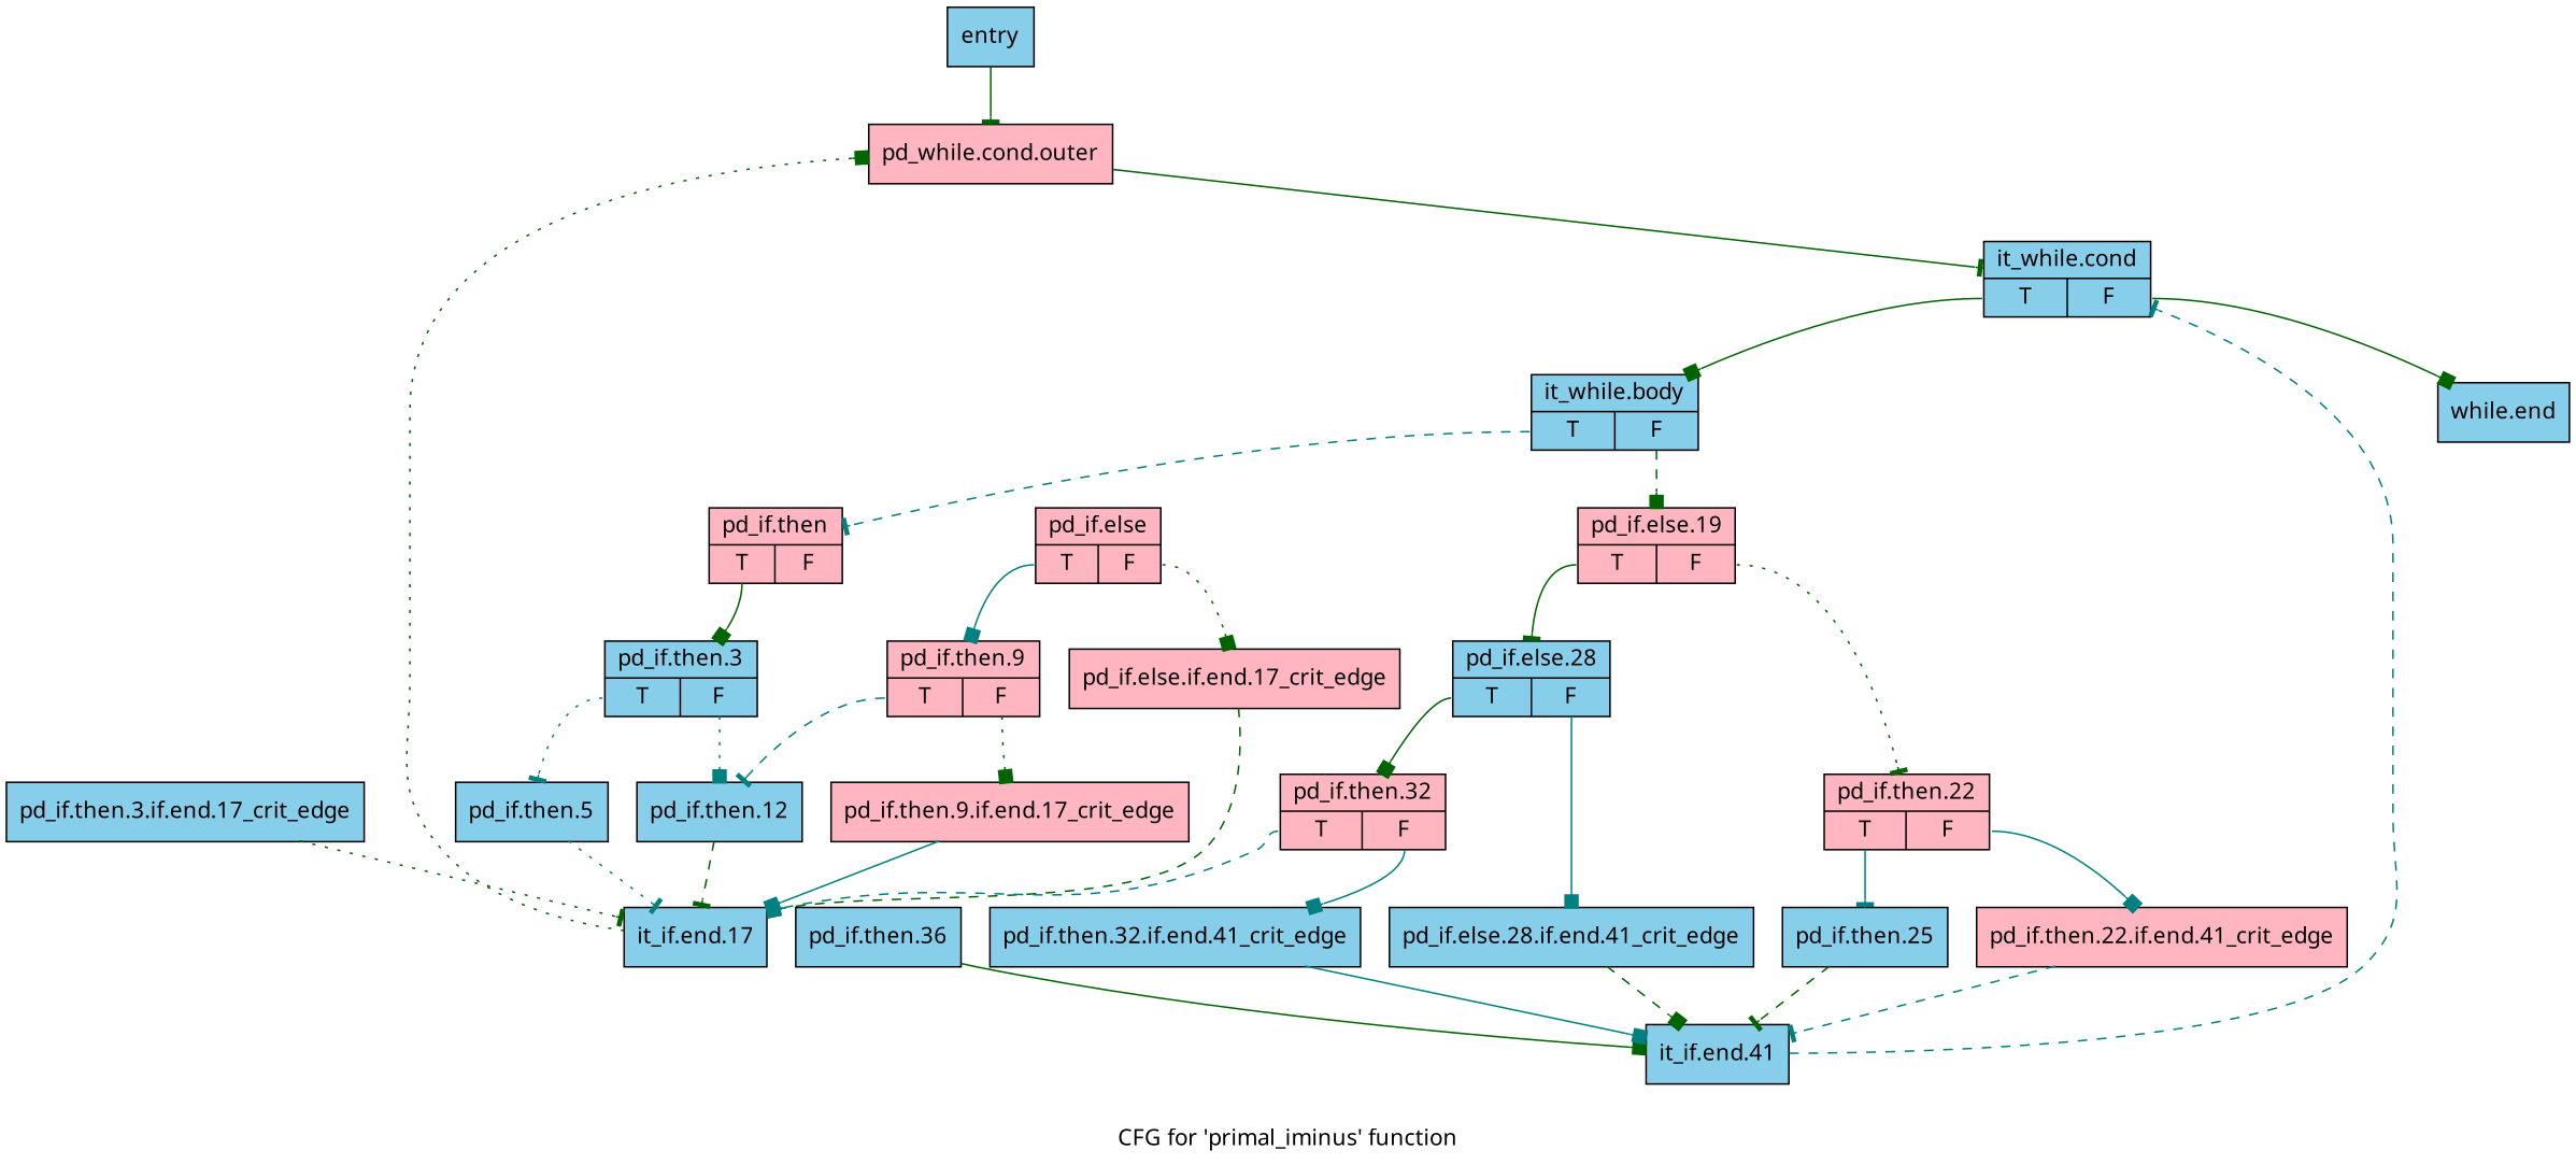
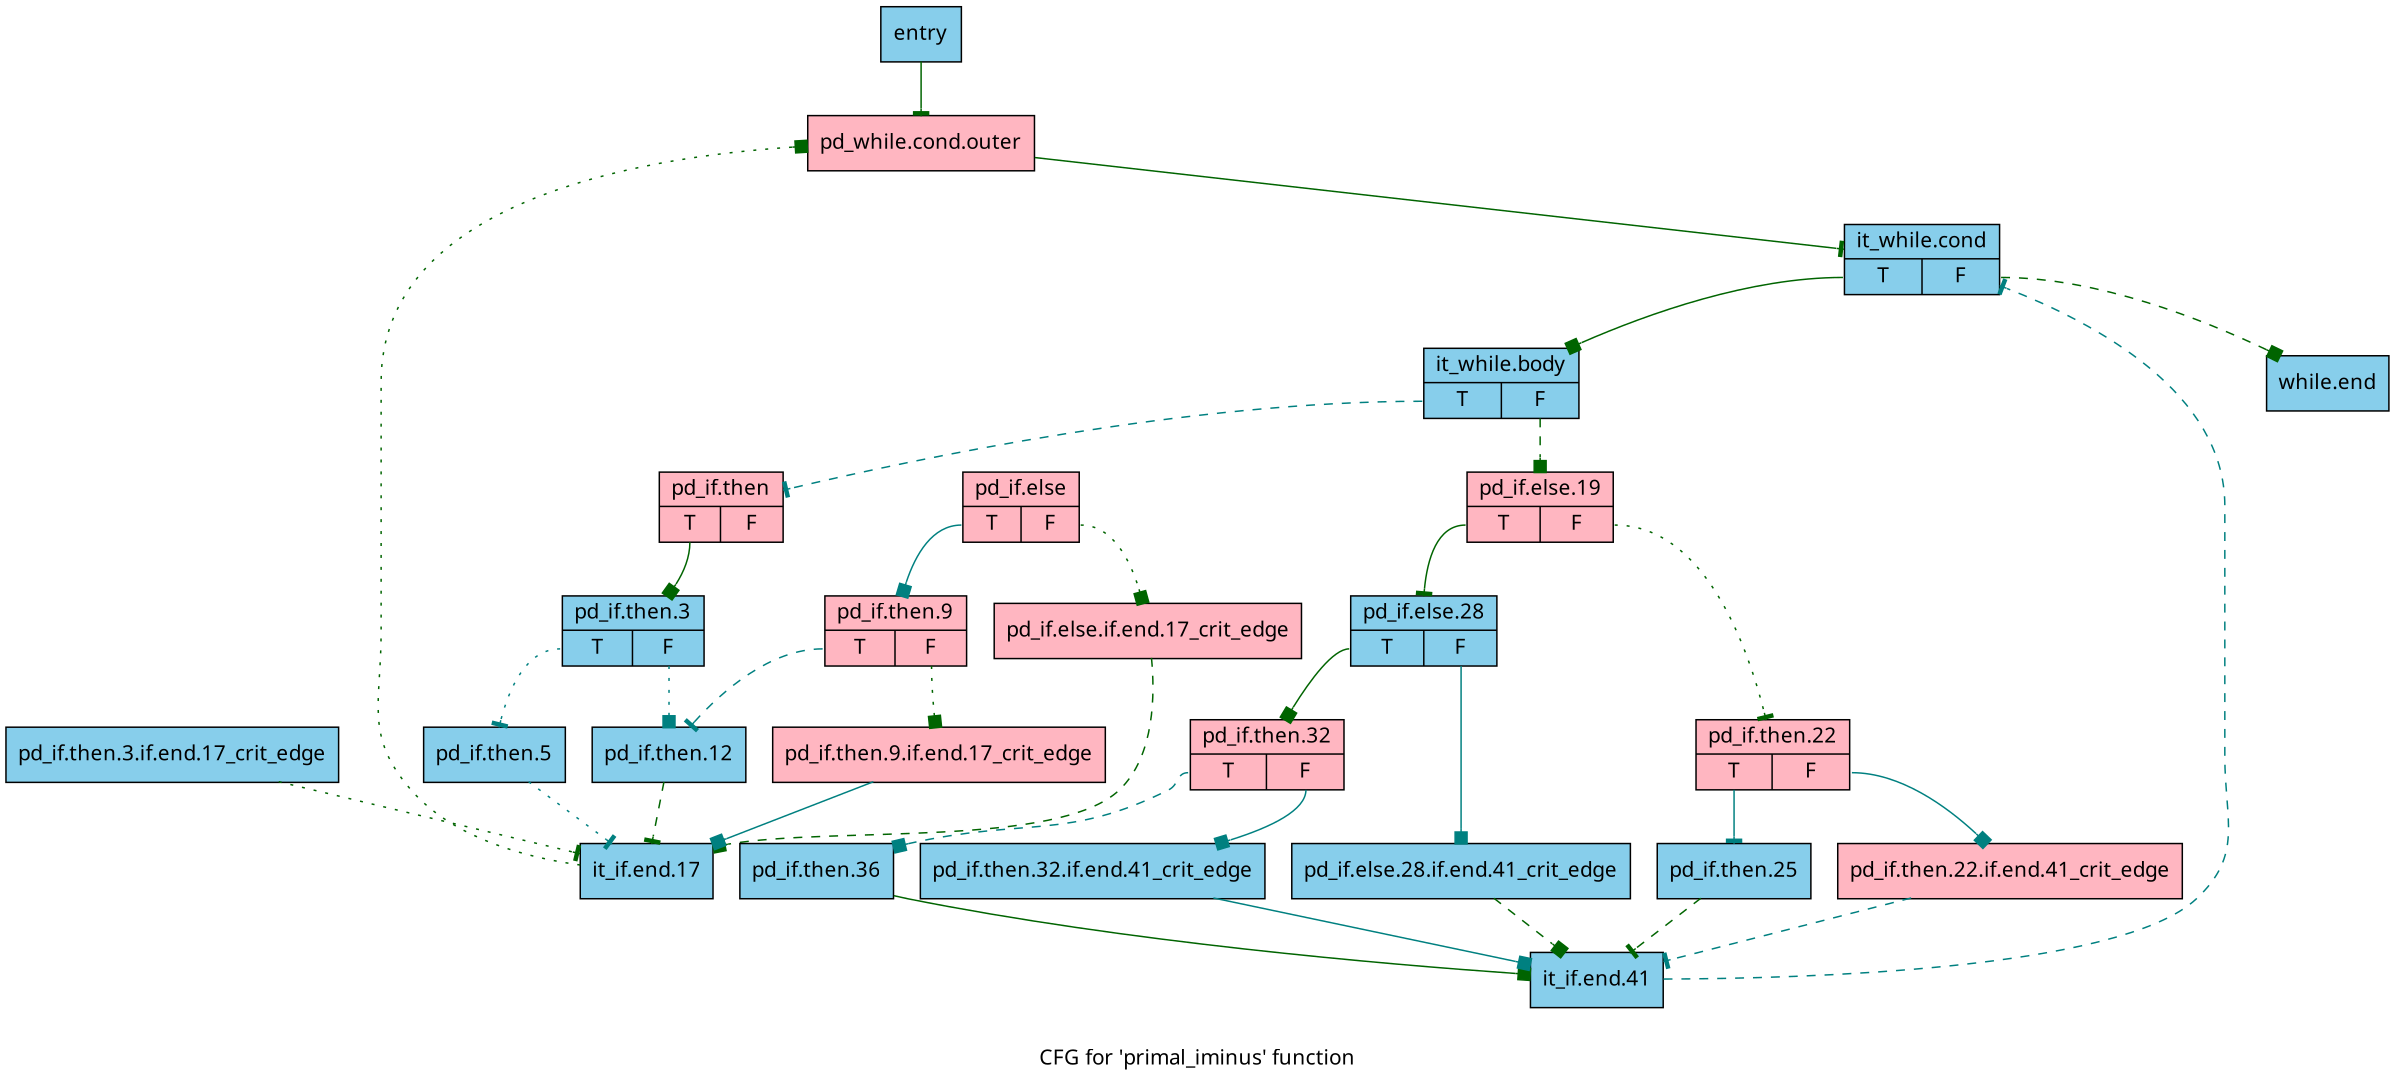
  digraph {
    fontname="Noto Sans"
    label="CFG for 'primal_iminus' function"
    node [fillcolor=skyblue fontname="Noto Sans" shape=record style=filled]
    edge [arrowhead=box color=darkgreen fontname="Noto Sans" style=solid]
    n1 [label="{entry}"]
    n2 [fillcolor=lightpink label="{pd_while.cond.outer}"]
    n3 [label="{it_while.cond|{<s0>T|<s1>F}}"]
    n4 [label="{it_while.body|{<s0>T|<s1>F}}"]
    n5 [label="{while.end}"]
    n6 [fillcolor=lightpink label="{pd_if.then|{<s0>T|<s1>F}}"]
    n7 [fillcolor=lightpink label="{pd_if.else.19|{<s0>T|<s1>F}}"]
    n8 [label="{pd_if.then.3|{<s0>T|<s1>F}}"]
    n9 [label="{pd_if.else.28|{<s0>T|<s1>F}}"]
    n10 [fillcolor=lightpink label="{pd_if.then.22|{<s0>T|<s1>F}}"]
    n11 [label="{pd_if.then.5}"]
    n12 [label="{pd_if.then.12}"]
    n13 [fillcolor=lightpink label="{pd_if.else|{<s0>T|<s1>F}}"]
    n14 [fillcolor=lightpink label="{pd_if.then.9|{<s0>T|<s1>F}}"]
    n15 [fillcolor=lightpink label="{pd_if.else.if.end.17_crit_edge}"]
    n16 [fillcolor=lightpink label="{pd_if.then.32|{<s0>T|<s1>F}}"]
    n17 [label="{pd_if.else.28.if.end.41_crit_edge}"]
    n18 [label="{pd_if.then.25}"]
    n19 [fillcolor=lightpink label="{pd_if.then.22.if.end.41_crit_edge}"]
    n20 [label="{it_if.end.17}"]
    n21 [label="{pd_if.then.3.if.end.17_crit_edge}"]
    n22 [fillcolor=lightpink label="{pd_if.then.9.if.end.17_crit_edge}"]
    n23 [label="{pd_if.then.36}"]
    n24 [label="{pd_if.then.32.if.end.41_crit_edge}"]
    n25 [label="{it_if.end.41}"]
    n1 -> n2 [arrowhead=tee]
    n2 -> n3 [arrowhead=tee]
    n3 -> n4 [tailport=s0]
-   n3 -> n5 [tailport=s1]
+   n3 -> n5 [style=dashed tailport=s1]
    n4 -> n6 [arrowhead=tee color=teal style=dashed tailport=s0]
    n4 -> n7 [style=dashed tailport=s1]
    n6 -> n8 [tailport=s0]
    n7 -> n9 [arrowhead=tee tailport=s0]
    n7 -> n10 [arrowhead=tee style=dotted tailport=s1]
    n8 -> n11 [arrowhead=tee color=teal style=dotted tailport=s0]
    n8 -> n12 [color=teal style=dotted tailport=s1]
    n9 -> n16 [tailport=s0]
    n9 -> n17 [color=teal tailport=s1]
    n10 -> n18 [arrowhead=tee color=teal tailport=s0]
    n10 -> n19 [color=teal tailport=s1]
    n11 -> n20 [arrowhead=tee color=teal style=dotted]
    n12 -> n20 [arrowhead=tee style=dashed]
    n13 -> n14 [color=teal tailport=s0]
    n13 -> n15 [style=dotted tailport=s1]
    n14 -> n12 [arrowhead=tee color=teal style=dashed tailport=s0]
    n14 -> n22 [style=dotted tailport=s1]
    n15 -> n20 [style=dashed]
-   n16 -> n20 [color=teal style=dashed tailport=s0]
+   n16 -> n23 [color=teal style=dashed tailport=s0]
    n16 -> n24 [color=teal tailport=s1]
    n17 -> n25 [style=dashed]
    n18 -> n25 [arrowhead=tee style=dashed]
    n19 -> n25 [arrowhead=tee color=teal style=dashed]
    n20 -> n2 [style=dotted]
    n21 -> n20 [arrowhead=tee style=dotted]
    n22 -> n20 [color=teal]
    n23 -> n25
    n24 -> n25 [color=teal]
    n25 -> n3 [arrowhead=tee color=teal style=dashed]
  }
